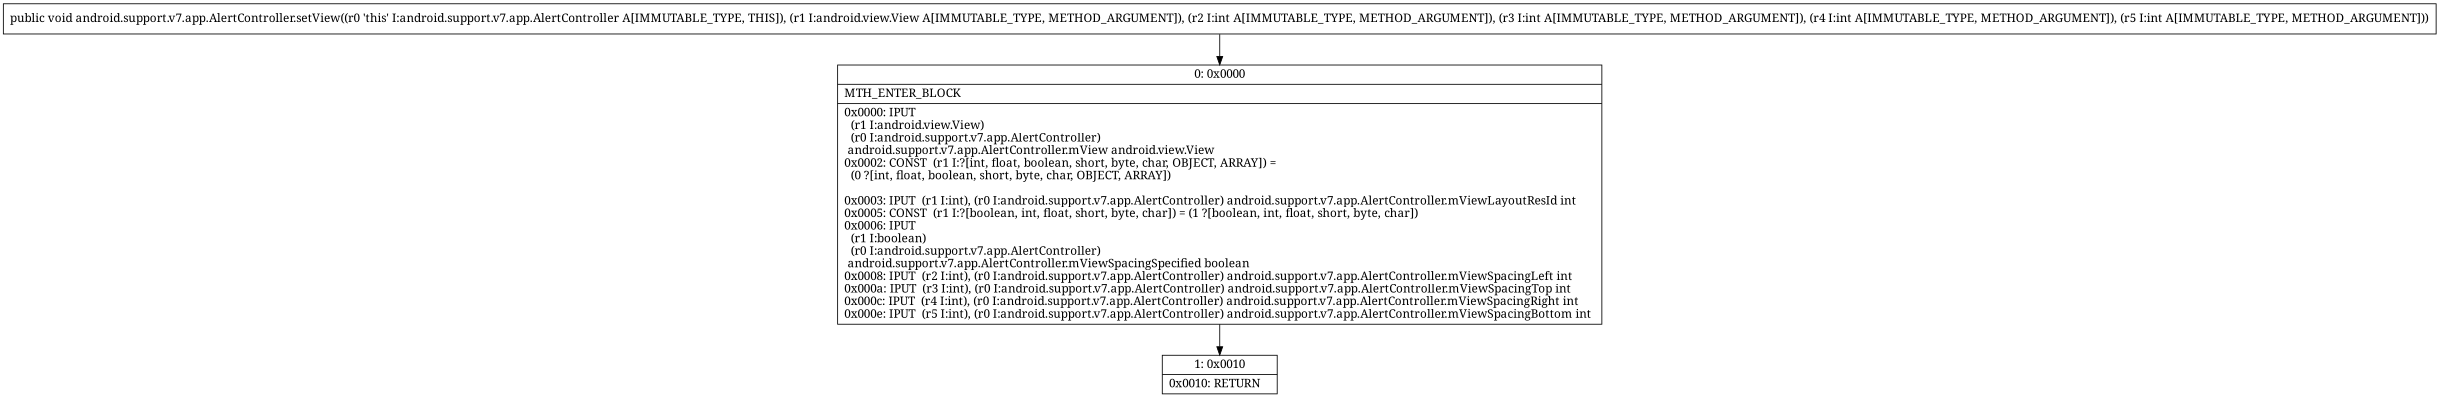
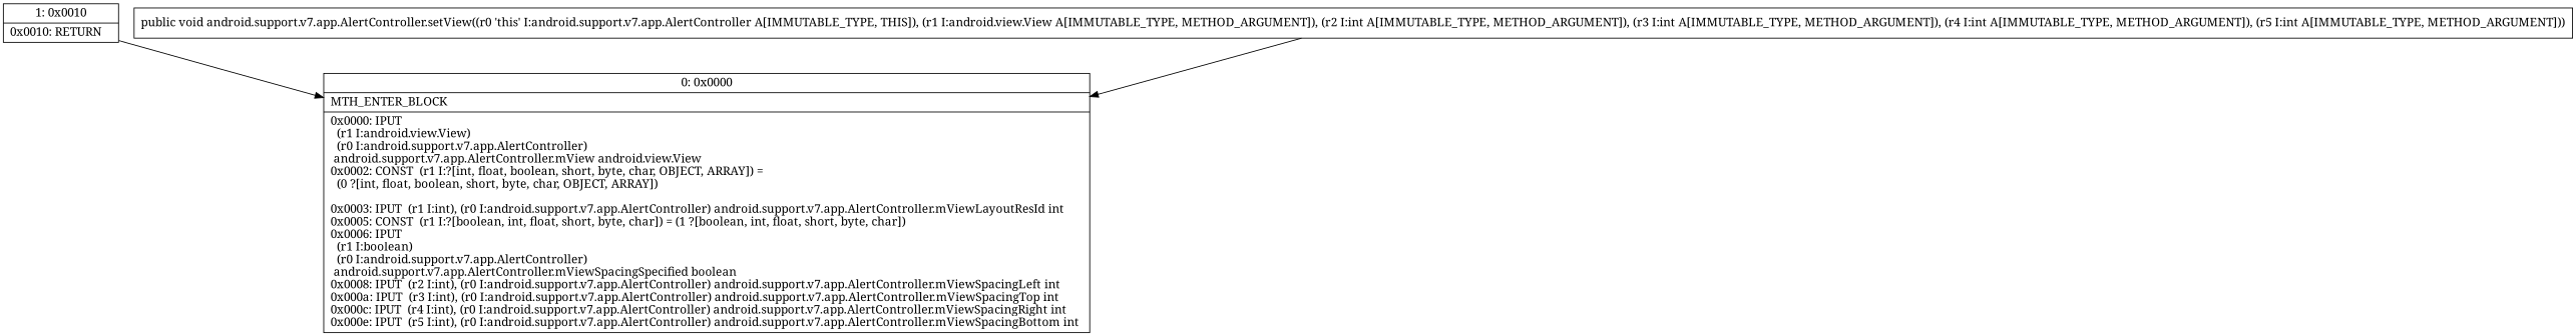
  digraph {
    fontname="Noto Serif"
    node [shape=record fontname="Noto Serif"]
    edge [fontname="Noto Serif"]
    n1 [label="{0\:\ 0x0000|MTH_ENTER_BLOCK\l|0x0000: IPUT  \l  (r1 I:android.view.View)\l  (r0 I:android.support.v7.app.AlertController)\l android.support.v7.app.AlertController.mView android.view.View \l0x0002: CONST  (r1 I:?[int, float, boolean, short, byte, char, OBJECT, ARRAY]) = \l  (0 ?[int, float, boolean, short, byte, char, OBJECT, ARRAY])\l \l0x0003: IPUT  (r1 I:int), (r0 I:android.support.v7.app.AlertController) android.support.v7.app.AlertController.mViewLayoutResId int \l0x0005: CONST  (r1 I:?[boolean, int, float, short, byte, char]) = (1 ?[boolean, int, float, short, byte, char]) \l0x0006: IPUT  \l  (r1 I:boolean)\l  (r0 I:android.support.v7.app.AlertController)\l android.support.v7.app.AlertController.mViewSpacingSpecified boolean \l0x0008: IPUT  (r2 I:int), (r0 I:android.support.v7.app.AlertController) android.support.v7.app.AlertController.mViewSpacingLeft int \l0x000a: IPUT  (r3 I:int), (r0 I:android.support.v7.app.AlertController) android.support.v7.app.AlertController.mViewSpacingTop int \l0x000c: IPUT  (r4 I:int), (r0 I:android.support.v7.app.AlertController) android.support.v7.app.AlertController.mViewSpacingRight int \l0x000e: IPUT  (r5 I:int), (r0 I:android.support.v7.app.AlertController) android.support.v7.app.AlertController.mViewSpacingBottom int \l}"]
    n2 [label="{1\:\ 0x0010|0x0010: RETURN   \l}"]
    n3 [label="{public void android.support.v7.app.AlertController.setView((r0 'this' I:android.support.v7.app.AlertController A[IMMUTABLE_TYPE, THIS]), (r1 I:android.view.View A[IMMUTABLE_TYPE, METHOD_ARGUMENT]), (r2 I:int A[IMMUTABLE_TYPE, METHOD_ARGUMENT]), (r3 I:int A[IMMUTABLE_TYPE, METHOD_ARGUMENT]), (r4 I:int A[IMMUTABLE_TYPE, METHOD_ARGUMENT]), (r5 I:int A[IMMUTABLE_TYPE, METHOD_ARGUMENT])) }"]
-   n1 -> n2
+   n2 -> n1
    n3 -> n1
  }
